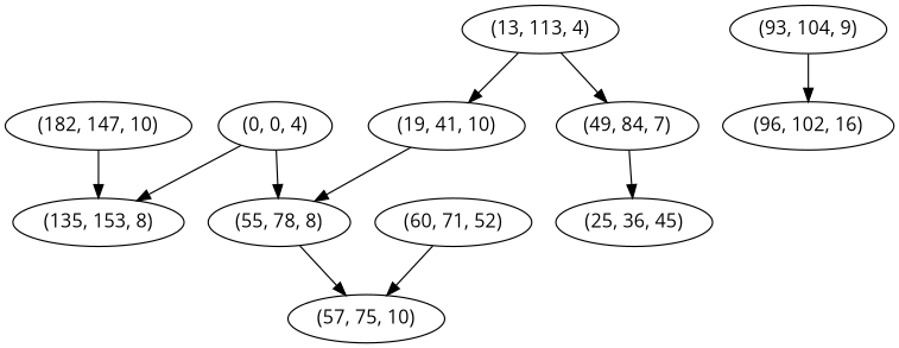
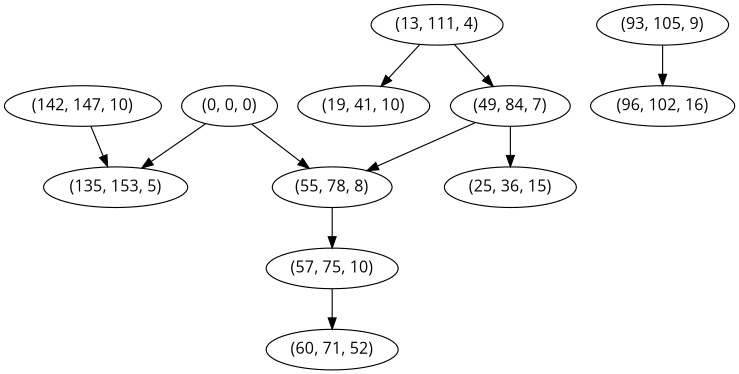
  digraph {
    fontname="Open Sans"
    node [fontname="Open Sans"]
    edge [fontname="Open Sans"]
-   "(0, 0, 0)" [label="(0, 0, 4)"]
-   "(135, 153, 5)" [label="(135, 153, 8)"]
+   "(0, 0, 0)"
+   "(135, 153, 5)"
    "(55, 78, 8)"
-   "(13, 113, 4)"
+   "(13, 113, 4)" [label="(13, 111, 4)"]
    "(19, 41, 10)"
    "(49, 84, 7)"
-   "(25, 36, 15)" [label="(25, 36, 45)"]
+   "(25, 36, 15)"
    "(57, 75, 10)"
    n9 [label="(60, 71, 52)"]
    n10 [label="(96, 102, 16)"]
-   "(93, 104, 9)"
-   "(142, 147, 10)" [label="(182, 147, 10)"]
+   "(93, 104, 9)" [label="(93, 105, 9)"]
+   "(142, 147, 10)"
    "(0, 0, 0)" -> "(135, 153, 5)"
    "(0, 0, 0)" -> "(55, 78, 8)"
    "(55, 78, 8)" -> "(57, 75, 10)"
    "(13, 113, 4)" -> "(19, 41, 10)"
    "(13, 113, 4)" -> "(49, 84, 7)"
-   "(19, 41, 10)" -> "(55, 78, 8)"
+   "(49, 84, 7)" -> "(55, 78, 8)"
    "(49, 84, 7)" -> "(25, 36, 15)"
-   n9 -> "(57, 75, 10)"
+   "(57, 75, 10)" -> n9
    "(93, 104, 9)" -> n10
    "(142, 147, 10)" -> "(135, 153, 5)"
  }
